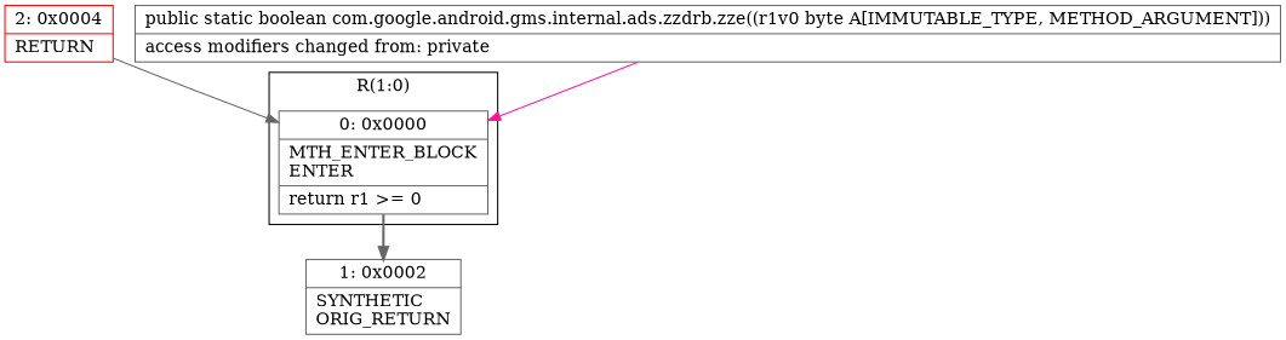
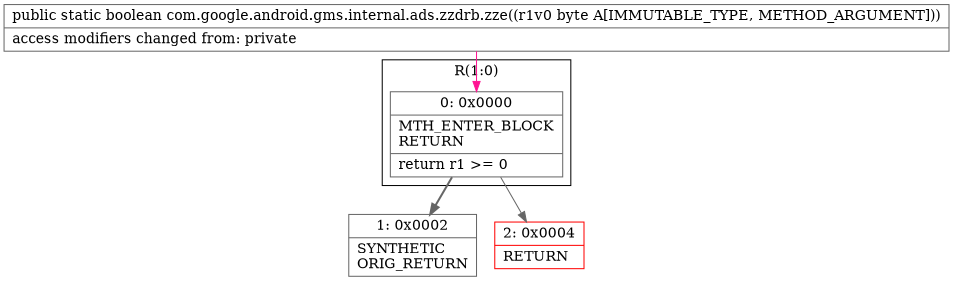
  digraph {
    node [color=gray40 shape=record]
    edge [color=gray40 style=solid]
-   n1 [label="{0\:\ 0x0000|MTH_ENTER_BLOCK\lENTER\l|return r1 \>= 0\l}"]
+   n1 [label="{0\:\ 0x0000|MTH_ENTER_BLOCK\lRETURN\l|return r1 \>= 0\l}"]
    n2 [label="{1\:\ 0x0002|SYNTHETIC\lORIG_RETURN\l}"]
    n3 [color=red label="{2\:\ 0x0004|RETURN\l}"]
    n4 [label="{public static boolean com.google.android.gms.internal.ads.zzdrb.zze((r1v0 byte A[IMMUTABLE_TYPE, METHOD_ARGUMENT]))  | access modifiers changed from: private\l}"]
    subgraph cluster_1 {
      label="R(1:0)"
      n1
    }
    n1 -> n2 [style=bold]
-   n3 -> n1
+   n1 -> n3
    n4 -> n1 [color=deeppink]
  }
